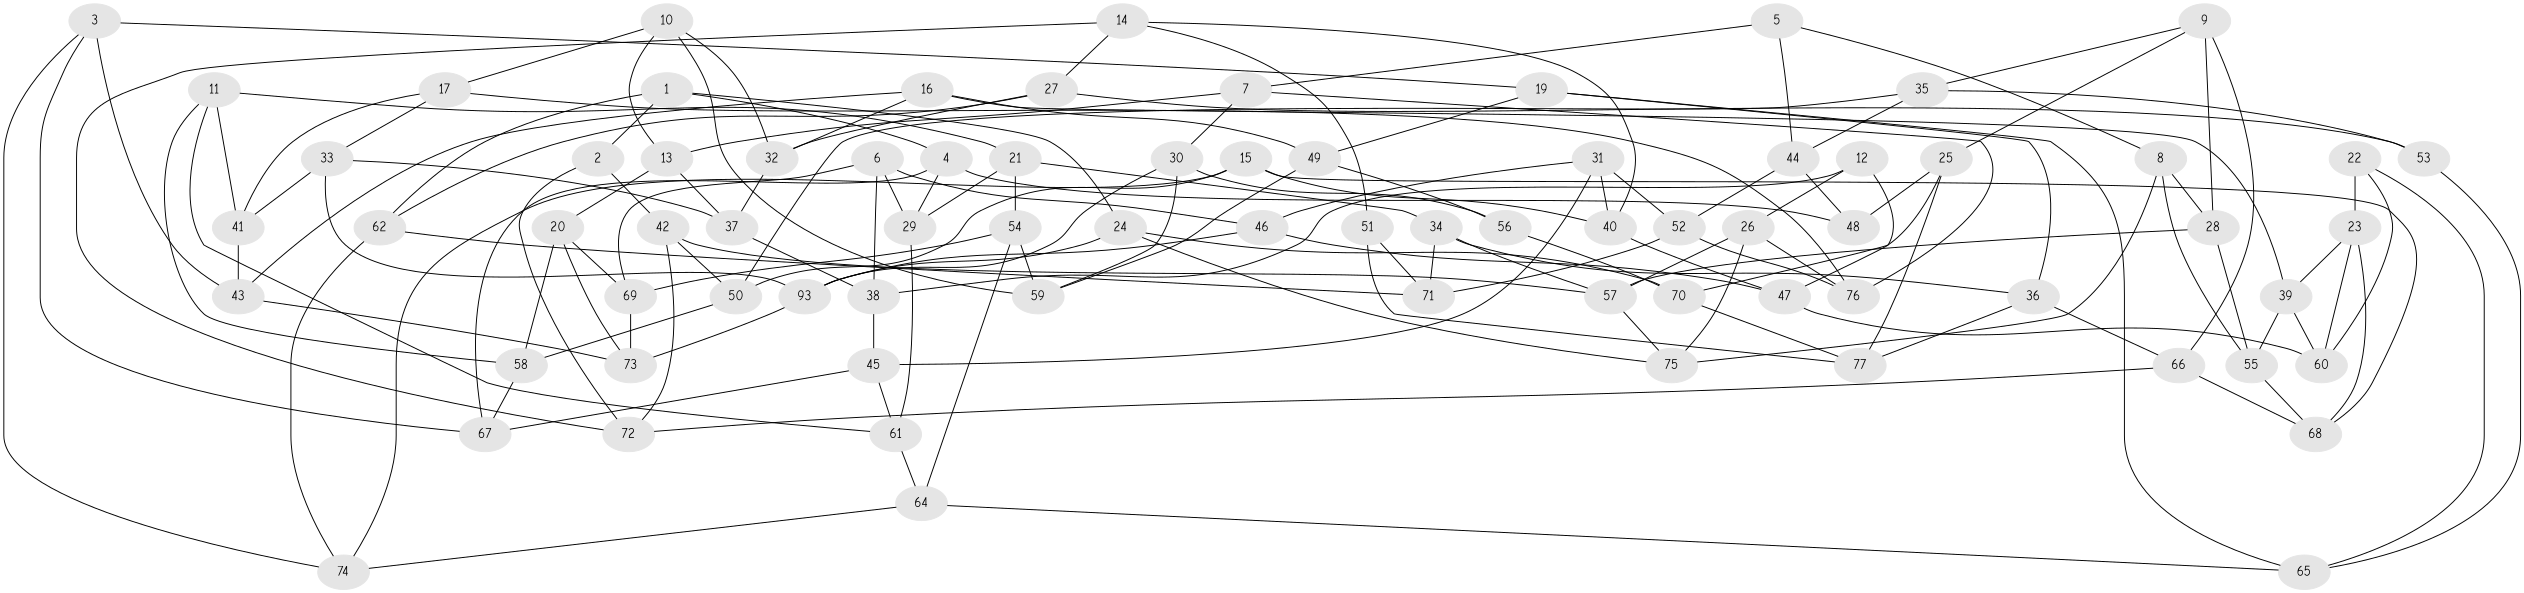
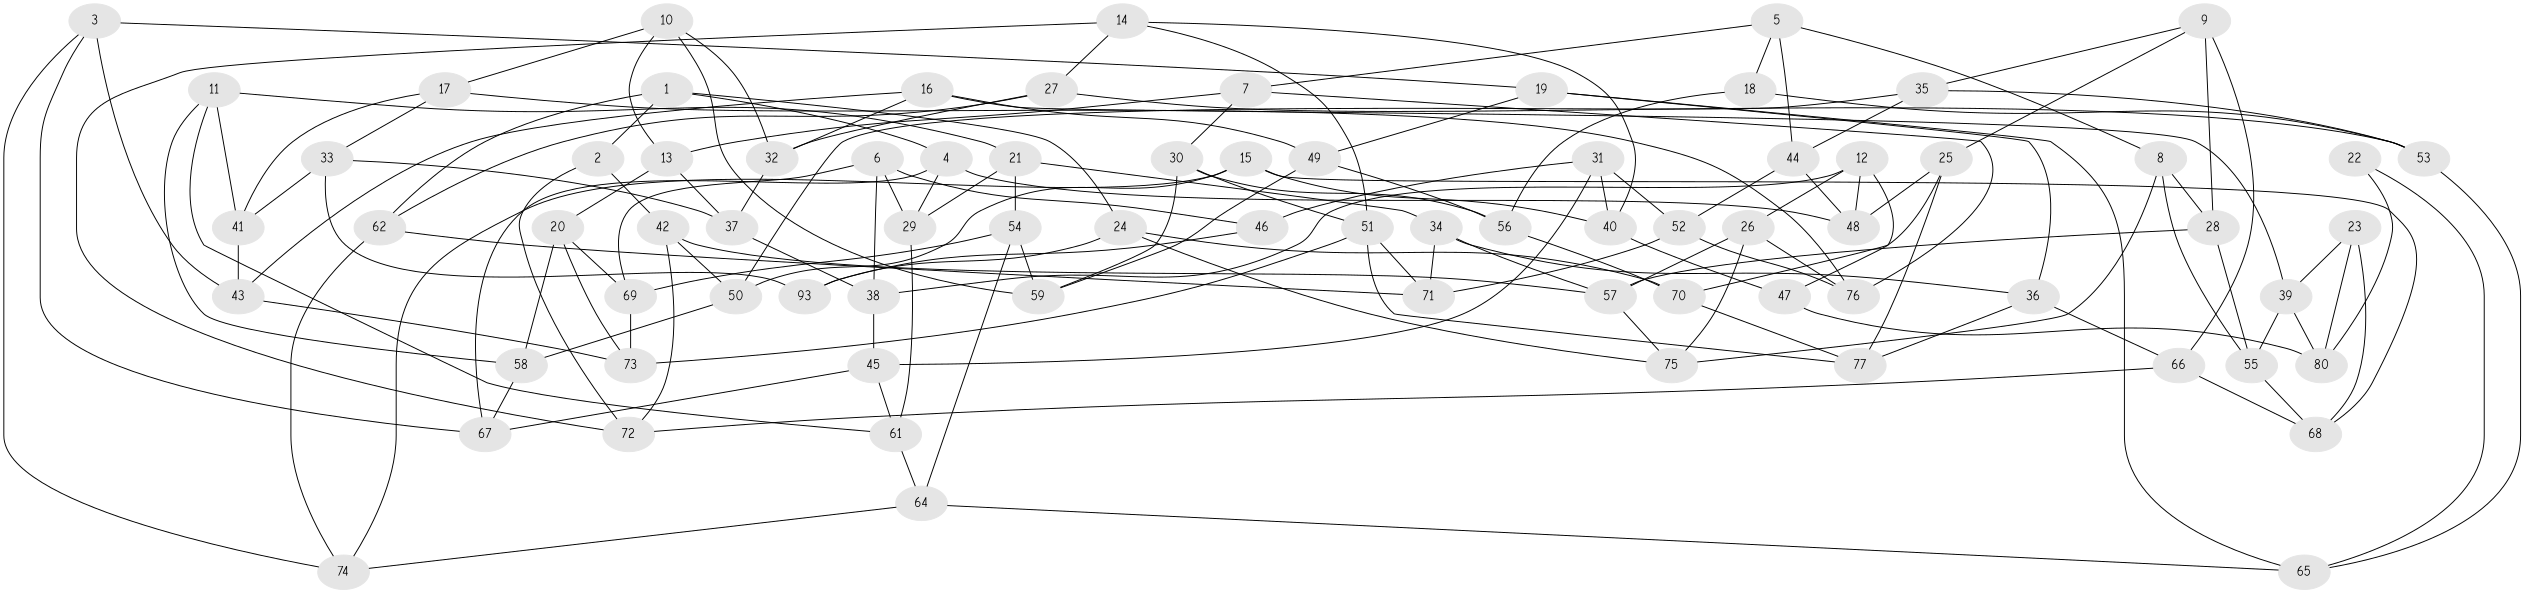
  graph {
    fontname="Comic Neue"
    node [color=gray90 fontname="Comic Neue" style=filled]
    edge [fontname="Comic Neue"]
    1
    2
    4
    24
    62
    42
    72
    67
    29
    48
    75
    n12 [label=93]
    70
    74
    71
    50
    57
    3
    19
    43
    49
    36
    65
    73
    61
    5
    7
    8
+   18
    44
    13
    30
    76
    28
    55
    53
    56
    52
    6
    38
    46
    69
    45
    47
    20
    37
    59
    51
    68
    9
    25
    35
    66
    77
    10
    17
    32
    41
    33
    11
    21
    58
    34
    54
    64
    12
    26
-   60
+   60 [label=80]
    14
    27
    40
    15
    16
    39
    22
    23
    31
    1 -- 2
    1 -- 4
    1 -- 24
    1 -- 62
    2 -- 42
    2 -- 72
    4 -- 67
    4 -- 29
    4 -- 48
    24 -- 75
    24 -- n12
    24 -- 70
    62 -- 74
    62 -- 71
    42 -- 72
    42 -- 50
    42 -- 57
    29 -- 61
-   n12 -- 73
+   51 -- 73
    70 -- 77
    50 -- 58
    57 -- 75
    3 -- 67
    3 -- 74
    3 -- 19
    3 -- 43
    19 -- 49
    19 -- 36
    19 -- 65
    43 -- 73
    49 -- 56
    49 -- 59
    36 -- 66
    36 -- 77
    61 -- 64
    5 -- 7
    5 -- 8
+   5 -- 18
    5 -- 44
    7 -- 13
    7 -- 30
    7 -- 76
    8 -- 75
    8 -- 28
    8 -- 55
+   18 -- 53
+   18 -- 56
    44 -- 48
    44 -- 52
    13 -- 20
    13 -- 37
    30 -- 56
    30 -- 59
-   30 -- n12
+   30 -- 51
    28 -- 57
    28 -- 55
    55 -- 68
    53 -- 65
    56 -- 70
    52 -- 71
    52 -- 76
    6 -- 29
    6 -- 38
    6 -- 46
    6 -- 69
    38 -- 45
    46 -- n12
-   46 -- 47
    69 -- 73
    45 -- 67
    45 -- 61
    47 -- 60
    20 -- 73
    20 -- 69
    20 -- 58
    37 -- 38
    51 -- 71
    51 -- 77
    9 -- 28
    9 -- 25
    9 -- 35
    9 -- 66
    25 -- 48
    25 -- 70
    25 -- 77
    35 -- 50
    35 -- 44
    35 -- 53
    66 -- 72
    66 -- 68
    10 -- 13
    10 -- 59
    10 -- 17
    10 -- 32
    17 -- 76
    17 -- 41
    17 -- 33
    32 -- 37
    41 -- 43
    33 -- n12
    33 -- 37
    33 -- 41
    11 -- 61
    11 -- 41
    11 -- 21
    11 -- 58
    21 -- 29
    21 -- 34
    21 -- 54
    58 -- 67
    34 -- 71
    34 -- 57
    34 -- 36
    54 -- 69
    54 -- 59
    54 -- 64
    64 -- 74
    64 -- 65
+   12 -- 48
    12 -- 38
    12 -- 47
    12 -- 26
    26 -- 75
    26 -- 57
    26 -- 76
    14 -- 72
    14 -- 51
    14 -- 27
    14 -- 40
    27 -- 62
    27 -- 53
    27 -- 32
    40 -- 47
    15 -- 74
    15 -- 50
    15 -- 68
    15 -- 40
    16 -- 43
    16 -- 49
    16 -- 32
    16 -- 39
    39 -- 55
    39 -- 60
    22 -- 65
    22 -- 60
-   22 -- 23
    23 -- 68
    23 -- 60
    23 -- 39
    31 -- 52
    31 -- 46
    31 -- 45
    31 -- 40
  }
